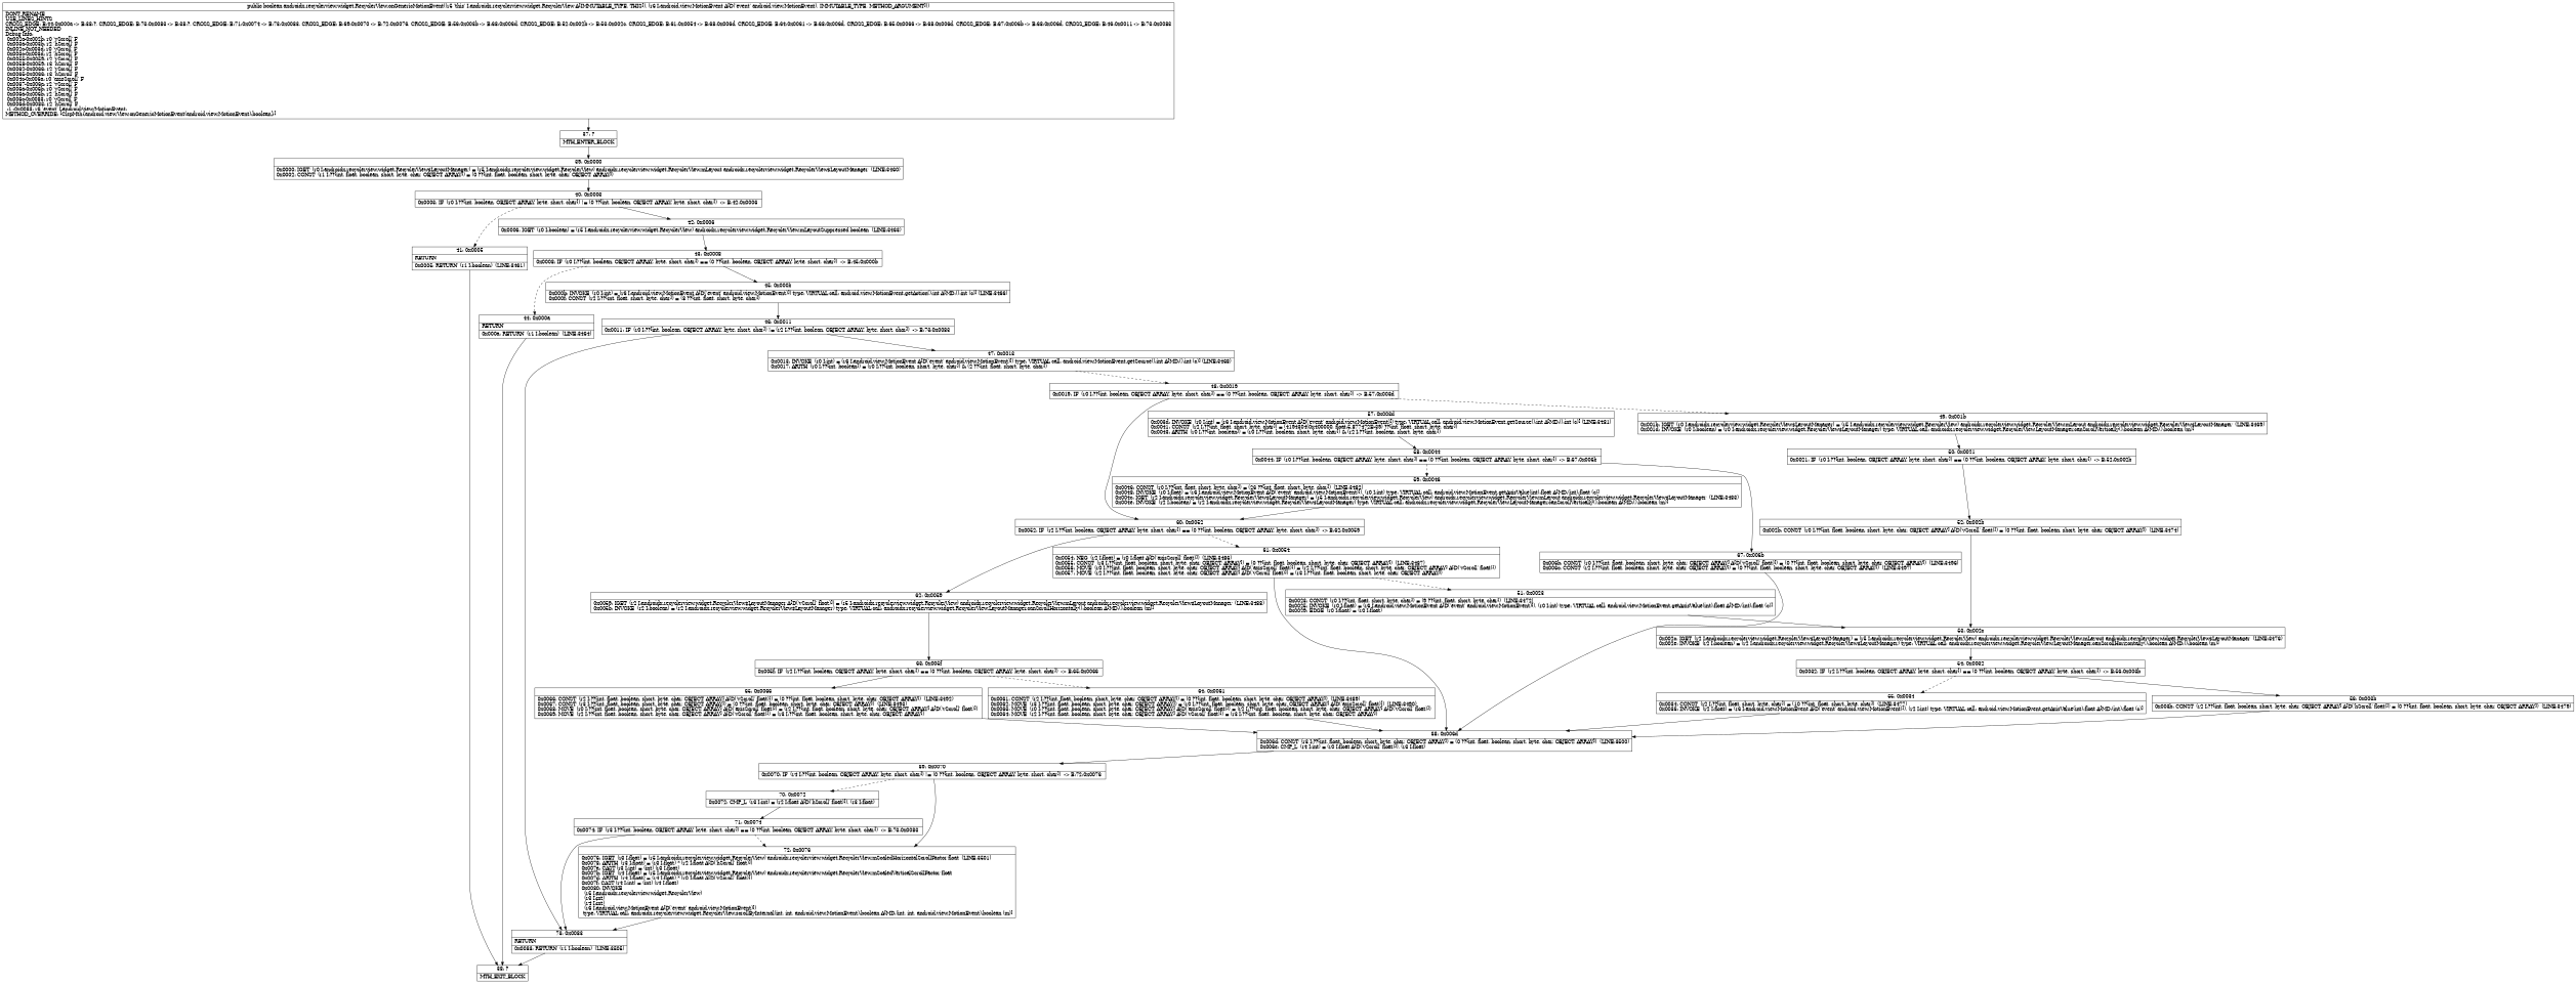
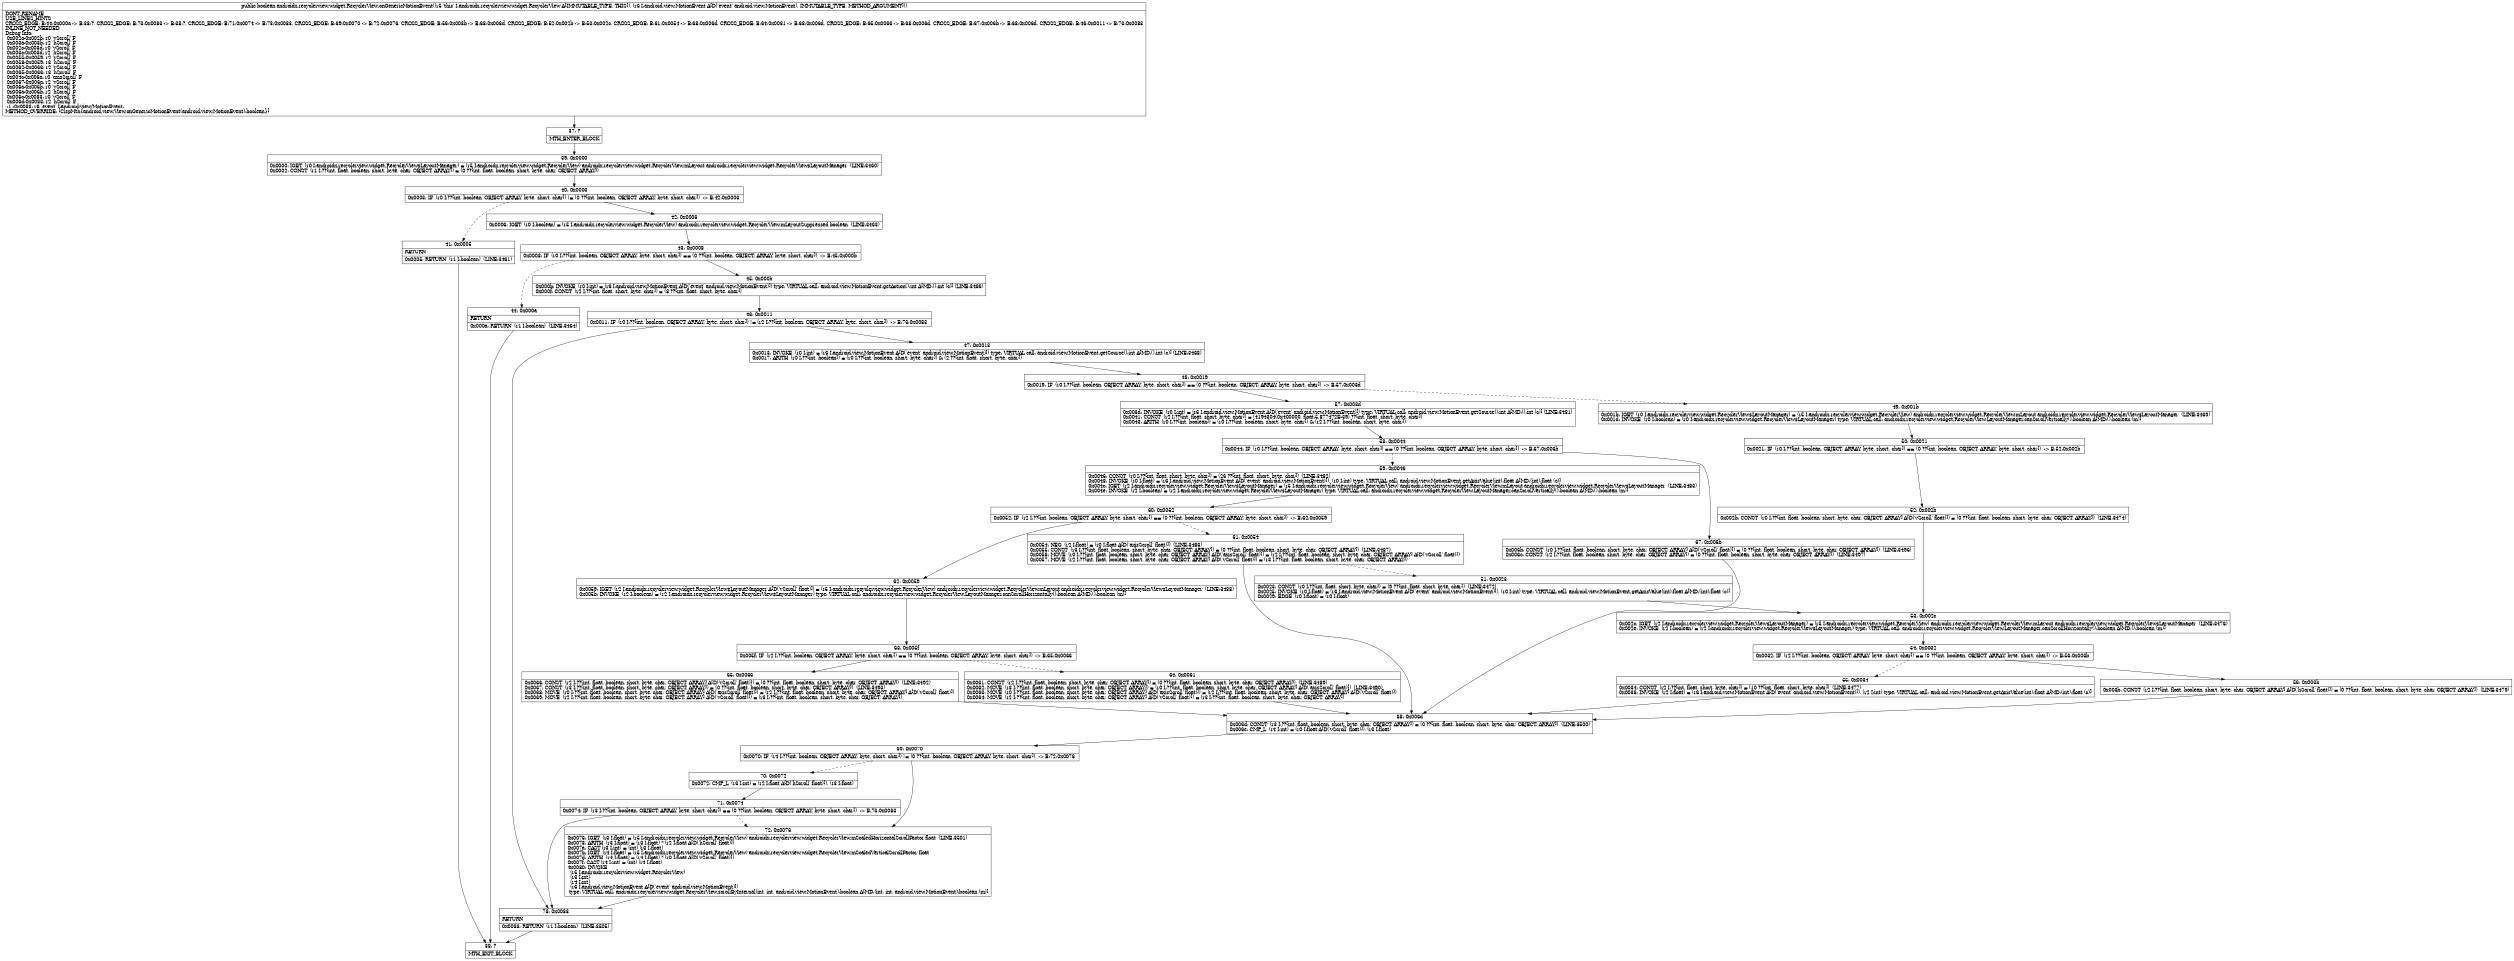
  digraph {
    node [shape=record]
    n1 [label="{37\:\ ?|MTH_ENTER_BLOCK\l}"]
    n2 [label="{39\:\ 0x0000|0x0000: IGET  (r0 I:androidx.recyclerview.widget.RecyclerView$LayoutManager) = (r5 I:androidx.recyclerview.widget.RecyclerView) androidx.recyclerview.widget.RecyclerView.mLayout androidx.recyclerview.widget.RecyclerView$LayoutManager  (LINE:3460)\l0x0002: CONST  (r1 I:??[int, float, boolean, short, byte, char, OBJECT, ARRAY]) = (0 ??[int, float, boolean, short, byte, char, OBJECT, ARRAY]) \l}"]
    n3 [label="{40\:\ 0x0003|0x0003: IF  (r0 I:??[int, boolean, OBJECT, ARRAY, byte, short, char]) != (0 ??[int, boolean, OBJECT, ARRAY, byte, short, char])  \-\> B:42:0x0006 \l}"]
    n4 [label="{41\:\ 0x0005|RETURN\l|0x0005: RETURN  (r1 I:boolean)  (LINE:3461)\l}"]
    n5 [label="{42\:\ 0x0006|0x0006: IGET  (r0 I:boolean) = (r5 I:androidx.recyclerview.widget.RecyclerView) androidx.recyclerview.widget.RecyclerView.mLayoutSuppressed boolean  (LINE:3463)\l}"]
    n6 [label="{38\:\ ?|MTH_EXIT_BLOCK\l}"]
    n7 [label="{43\:\ 0x0008|0x0008: IF  (r0 I:??[int, boolean, OBJECT, ARRAY, byte, short, char]) == (0 ??[int, boolean, OBJECT, ARRAY, byte, short, char])  \-\> B:45:0x000b \l}"]
    n8 [label="{44\:\ 0x000a|RETURN\l|0x000a: RETURN  (r1 I:boolean)  (LINE:3464)\l}"]
    n9 [label="{45\:\ 0x000b|0x000b: INVOKE  (r0 I:int) = (r6 I:android.view.MotionEvent A[D('event' android.view.MotionEvent)]) type: VIRTUAL call: android.view.MotionEvent.getAction():int A[MD:():int (c)] (LINE:3466)\l0x000f: CONST  (r2 I:??[int, float, short, byte, char]) = (8 ??[int, float, short, byte, char]) \l}"]
    n10 [label="{46\:\ 0x0011|0x0011: IF  (r0 I:??[int, boolean, OBJECT, ARRAY, byte, short, char]) != (r2 I:??[int, boolean, OBJECT, ARRAY, byte, short, char])  \-\> B:73:0x0083 \l}"]
    n11 [label="{47\:\ 0x0013|0x0013: INVOKE  (r0 I:int) = (r6 I:android.view.MotionEvent A[D('event' android.view.MotionEvent)]) type: VIRTUAL call: android.view.MotionEvent.getSource():int A[MD:():int (c)] (LINE:3468)\l0x0017: ARITH  (r0 I:??[int, boolean]) = (r0 I:??[int, boolean, short, byte, char]) & (2 ??[int, float, short, byte, char]) \l}"]
    n12 [label="{73\:\ 0x0083|RETURN\l|0x0083: RETURN  (r1 I:boolean)  (LINE:3505)\l}"]
    n13 [label="{48\:\ 0x0019|0x0019: IF  (r0 I:??[int, boolean, OBJECT, ARRAY, byte, short, char]) == (0 ??[int, boolean, OBJECT, ARRAY, byte, short, char])  \-\> B:57:0x003d \l}"]
    n14 [label="{49\:\ 0x001b|0x001b: IGET  (r0 I:androidx.recyclerview.widget.RecyclerView$LayoutManager) = (r5 I:androidx.recyclerview.widget.RecyclerView) androidx.recyclerview.widget.RecyclerView.mLayout androidx.recyclerview.widget.RecyclerView$LayoutManager  (LINE:3469)\l0x001d: INVOKE  (r0 I:boolean) = (r0 I:androidx.recyclerview.widget.RecyclerView$LayoutManager) type: VIRTUAL call: androidx.recyclerview.widget.RecyclerView.LayoutManager.canScrollVertically():boolean A[MD:():boolean (m)]\l}"]
    n15 [label="{57\:\ 0x003d|0x003d: INVOKE  (r0 I:int) = (r6 I:android.view.MotionEvent A[D('event' android.view.MotionEvent)]) type: VIRTUAL call: android.view.MotionEvent.getSource():int A[MD:():int (c)] (LINE:3481)\l0x0041: CONST  (r2 I:??[int, float, short, byte, char]) = (4194304(0x400000, float:5.877472E\-39) ??[int, float, short, byte, char]) \l0x0043: ARITH  (r0 I:??[int, boolean]) = (r0 I:??[int, boolean, short, byte, char]) & (r2 I:??[int, boolean, short, byte, char]) \l}"]
    n16 [label="{50\:\ 0x0021|0x0021: IF  (r0 I:??[int, boolean, OBJECT, ARRAY, byte, short, char]) == (0 ??[int, boolean, OBJECT, ARRAY, byte, short, char])  \-\> B:52:0x002b \l}"]
    n17 [label="{58\:\ 0x0044|0x0044: IF  (r0 I:??[int, boolean, OBJECT, ARRAY, byte, short, char]) == (0 ??[int, boolean, OBJECT, ARRAY, byte, short, char])  \-\> B:67:0x006b \l}"]
    n18 [label="{52\:\ 0x002b|0x002b: CONST  (r0 I:??[int, float, boolean, short, byte, char, OBJECT, ARRAY] A[D('vScroll' float)]) = (0 ??[int, float, boolean, short, byte, char, OBJECT, ARRAY])  (LINE:3474)\l}"]
    n19 [label="{51\:\ 0x0023|0x0023: CONST  (r0 I:??[int, float, short, byte, char]) = (9 ??[int, float, short, byte, char])  (LINE:3472)\l0x0025: INVOKE  (r0 I:float) = (r6 I:android.view.MotionEvent A[D('event' android.view.MotionEvent)]), (r0 I:int) type: VIRTUAL call: android.view.MotionEvent.getAxisValue(int):float A[MD:(int):float (c)]\l0x0029: EDGE  (r0 I:float) = (r0 I:float) \l}"]
    n20 [label="{53\:\ 0x002c|0x002c: IGET  (r2 I:androidx.recyclerview.widget.RecyclerView$LayoutManager) = (r5 I:androidx.recyclerview.widget.RecyclerView) androidx.recyclerview.widget.RecyclerView.mLayout androidx.recyclerview.widget.RecyclerView$LayoutManager  (LINE:3476)\l0x002e: INVOKE  (r2 I:boolean) = (r2 I:androidx.recyclerview.widget.RecyclerView$LayoutManager) type: VIRTUAL call: androidx.recyclerview.widget.RecyclerView.LayoutManager.canScrollHorizontally():boolean A[MD:():boolean (m)]\l}"]
    n21 [label="{54\:\ 0x0032|0x0032: IF  (r2 I:??[int, boolean, OBJECT, ARRAY, byte, short, char]) == (0 ??[int, boolean, OBJECT, ARRAY, byte, short, char])  \-\> B:56:0x003b \l}"]
    n22 [label="{55\:\ 0x0034|0x0034: CONST  (r2 I:??[int, float, short, byte, char]) = (10 ??[int, float, short, byte, char])  (LINE:3477)\l0x0036: INVOKE  (r2 I:float) = (r6 I:android.view.MotionEvent A[D('event' android.view.MotionEvent)]), (r2 I:int) type: VIRTUAL call: android.view.MotionEvent.getAxisValue(int):float A[MD:(int):float (c)]\l}"]
    n23 [label="{56\:\ 0x003b|0x003b: CONST  (r2 I:??[int, float, boolean, short, byte, char, OBJECT, ARRAY] A[D('hScroll' float)]) = (0 ??[int, float, boolean, short, byte, char, OBJECT, ARRAY])  (LINE:3479)\l}"]
    n24 [label="{68\:\ 0x006d|0x006d: CONST  (r3 I:??[int, float, boolean, short, byte, char, OBJECT, ARRAY]) = (0 ??[int, float, boolean, short, byte, char, OBJECT, ARRAY])  (LINE:3500)\l0x006e: CMP_L  (r4 I:int) = (r0 I:float A[D('vScroll' float)]), (r3 I:float) \l}"]
    n25 [label="{69\:\ 0x0070|0x0070: IF  (r4 I:??[int, boolean, OBJECT, ARRAY, byte, short, char]) != (0 ??[int, boolean, OBJECT, ARRAY, byte, short, char])  \-\> B:72:0x0076 \l}"]
    n26 [label="{70\:\ 0x0072|0x0072: CMP_L  (r3 I:int) = (r2 I:float A[D('hScroll' float)]), (r3 I:float) \l}"]
-   n27 [label="{72\:\ 0x0076|0x0076: IGET  (r3 I:float) = (r5 I:androidx.recyclerview.widget.RecyclerView) androidx.recyclerview.widget.RecyclerView.mScaledHorizontalScrollFactor float  (LINE:3501)\l0x0078: ARITH  (r3 I:float) = (r3 I:float) * (r2 I:float A[D('hScroll' float)]) \l0x007a: CAST (r3 I:int) = (int) (r3 I:float) \l0x007b: IGET  (r4 I:float) = (r5 I:androidx.recyclerview.widget.RecyclerView) androidx.recyclerview.widget.RecyclerView.mScaledVerticalScrollFactor float \l0x007d: ARITH  (r4 I:float) = (r4 I:float) * (r0 I:float A[D('vScroll' float)]) \l0x007f: CAST (r4 I:int) = (int) (r4 I:float) \l0x0080: INVOKE  \l  (r5 I:androidx.recyclerview.widget.RecyclerView)\l  (r3 I:int)\l  (r4 I:int)\l  (r6 I:android.view.MotionEvent A[D('event' android.view.MotionEvent)])\l type: VIRTUAL call: androidx.recyclerview.widget.RecyclerView.scrollByInternal(int, int, android.view.MotionEvent):boolean A[MD:(int, int, android.view.MotionEvent):boolean (m)]\l}"]
+   n27 [label="{72\:\ 0x0076|0x0076: IGET  (r3 I:float) = (r5 I:androidx.recyclerview.widget.RecyclerView) androidx.recyclerview.widget.RecyclerView.mScaledHorizontalScrollFactor float  (LINE:3501)\l0x0078: ARITH  (r3 I:float) = (r3 I:float) * (r2 I:float A[D('hScroll' float)]) \l0x007a: CAST (r3 I:int) = (int) (r3 I:float) \l0x007b: IGET  (r4 I:float) = (r5 I:androidx.recyclerview.widget.RecyclerView) androidx.recyclerview.widget.RecyclerView.mScaledVerticalScrollFactor float \l0x007d: ARITH  (r4 I:float) = (r4 I:float) * (r0 I:float A[D('vScroll' float)]) \l0x007f: CAST (r4 I:int) = (int) (r4 I:float) \l4x0080: INVOKE  \l  (r5 I:androidx.recyclerview.widget.RecyclerView)\l  (r3 I:int)\l  (r4 I:int)\l  (r6 I:android.view.MotionEvent A[D('event' android.view.MotionEvent)])\l type: VIRTUAL call: androidx.recyclerview.widget.RecyclerView.scrollByInternal(int, int, android.view.MotionEvent):boolean A[MD:(int, int, android.view.MotionEvent):boolean (m)]\l}"]
    n28 [label="{71\:\ 0x0074|0x0074: IF  (r3 I:??[int, boolean, OBJECT, ARRAY, byte, short, char]) == (0 ??[int, boolean, OBJECT, ARRAY, byte, short, char])  \-\> B:73:0x0083 \l}"]
    n29 [label="{59\:\ 0x0046|0x0046: CONST  (r0 I:??[int, float, short, byte, char]) = (26 ??[int, float, short, byte, char])  (LINE:3482)\l0x0048: INVOKE  (r0 I:float) = (r6 I:android.view.MotionEvent A[D('event' android.view.MotionEvent)]), (r0 I:int) type: VIRTUAL call: android.view.MotionEvent.getAxisValue(int):float A[MD:(int):float (c)]\l0x004c: IGET  (r2 I:androidx.recyclerview.widget.RecyclerView$LayoutManager) = (r5 I:androidx.recyclerview.widget.RecyclerView) androidx.recyclerview.widget.RecyclerView.mLayout androidx.recyclerview.widget.RecyclerView$LayoutManager  (LINE:3483)\l0x004e: INVOKE  (r2 I:boolean) = (r2 I:androidx.recyclerview.widget.RecyclerView$LayoutManager) type: VIRTUAL call: androidx.recyclerview.widget.RecyclerView.LayoutManager.canScrollVertically():boolean A[MD:():boolean (m)]\l}"]
    n30 [label="{67\:\ 0x006b|0x006b: CONST  (r0 I:??[int, float, boolean, short, byte, char, OBJECT, ARRAY] A[D('vScroll' float)]) = (0 ??[int, float, boolean, short, byte, char, OBJECT, ARRAY])  (LINE:3496)\l0x006c: CONST  (r2 I:??[int, float, boolean, short, byte, char, OBJECT, ARRAY]) = (0 ??[int, float, boolean, short, byte, char, OBJECT, ARRAY])  (LINE:3497)\l}"]
    n31 [label="{60\:\ 0x0052|0x0052: IF  (r2 I:??[int, boolean, OBJECT, ARRAY, byte, short, char]) == (0 ??[int, boolean, OBJECT, ARRAY, byte, short, char])  \-\> B:62:0x0059 \l}"]
    n32 [label="{61\:\ 0x0054|0x0054: NEG  (r2 I:float) = (r0 I:float A[D('axisScroll' float)])  (LINE:3486)\l0x0055: CONST  (r3 I:??[int, float, boolean, short, byte, char, OBJECT, ARRAY]) = (0 ??[int, float, boolean, short, byte, char, OBJECT, ARRAY])  (LINE:3487)\l0x0056: MOVE  (r0 I:??[int, float, boolean, short, byte, char, OBJECT, ARRAY] A[D('axisScroll' float)]) = (r2 I:??[int, float, boolean, short, byte, char, OBJECT, ARRAY] A[D('vScroll' float)]) \l0x0057: MOVE  (r2 I:??[int, float, boolean, short, byte, char, OBJECT, ARRAY] A[D('vScroll' float)]) = (r3 I:??[int, float, boolean, short, byte, char, OBJECT, ARRAY]) \l}"]
    n33 [label="{62\:\ 0x0059|0x0059: IGET  (r2 I:androidx.recyclerview.widget.RecyclerView$LayoutManager A[D('vScroll' float)]) = (r5 I:androidx.recyclerview.widget.RecyclerView) androidx.recyclerview.widget.RecyclerView.mLayout androidx.recyclerview.widget.RecyclerView$LayoutManager  (LINE:3488)\l0x005b: INVOKE  (r2 I:boolean) = (r2 I:androidx.recyclerview.widget.RecyclerView$LayoutManager) type: VIRTUAL call: androidx.recyclerview.widget.RecyclerView.LayoutManager.canScrollHorizontally():boolean A[MD:():boolean (m)]\l}"]
    n34 [label="{63\:\ 0x005f|0x005f: IF  (r2 I:??[int, boolean, OBJECT, ARRAY, byte, short, char]) == (0 ??[int, boolean, OBJECT, ARRAY, byte, short, char])  \-\> B:65:0x0066 \l}"]
    n35 [label="{64\:\ 0x0061|0x0061: CONST  (r2 I:??[int, float, boolean, short, byte, char, OBJECT, ARRAY]) = (0 ??[int, float, boolean, short, byte, char, OBJECT, ARRAY])  (LINE:3489)\l0x0062: MOVE  (r3 I:??[int, float, boolean, short, byte, char, OBJECT, ARRAY]) = (r0 I:??[int, float, boolean, short, byte, char, OBJECT, ARRAY] A[D('axisScroll' float)])  (LINE:3490)\l0x0063: MOVE  (r0 I:??[int, float, boolean, short, byte, char, OBJECT, ARRAY] A[D('axisScroll' float)]) = (r2 I:??[int, float, boolean, short, byte, char, OBJECT, ARRAY] A[D('vScroll' float)]) \l0x0064: MOVE  (r2 I:??[int, float, boolean, short, byte, char, OBJECT, ARRAY] A[D('vScroll' float)]) = (r3 I:??[int, float, boolean, short, byte, char, OBJECT, ARRAY]) \l}"]
    n36 [label="{65\:\ 0x0066|0x0066: CONST  (r2 I:??[int, float, boolean, short, byte, char, OBJECT, ARRAY] A[D('vScroll' float)]) = (0 ??[int, float, boolean, short, byte, char, OBJECT, ARRAY])  (LINE:3492)\l0x0067: CONST  (r3 I:??[int, float, boolean, short, byte, char, OBJECT, ARRAY]) = (0 ??[int, float, boolean, short, byte, char, OBJECT, ARRAY])  (LINE:3493)\l0x0068: MOVE  (r0 I:??[int, float, boolean, short, byte, char, OBJECT, ARRAY] A[D('axisScroll' float)]) = (r2 I:??[int, float, boolean, short, byte, char, OBJECT, ARRAY] A[D('vScroll' float)]) \l0x0069: MOVE  (r2 I:??[int, float, boolean, short, byte, char, OBJECT, ARRAY] A[D('vScroll' float)]) = (r3 I:??[int, float, boolean, short, byte, char, OBJECT, ARRAY]) \l}"]
    n37 [label="{public boolean androidx.recyclerview.widget.RecyclerView.onGenericMotionEvent((r5 'this' I:androidx.recyclerview.widget.RecyclerView A[IMMUTABLE_TYPE, THIS]), (r6 I:android.view.MotionEvent A[D('event' android.view.MotionEvent), IMMUTABLE_TYPE, METHOD_ARGUMENT]))  | DONT_RENAME\lUSE_LINES_HINTS\lCROSS_EDGE: B:44:0x000a \-\> B:38:?, CROSS_EDGE: B:73:0x0083 \-\> B:38:?, CROSS_EDGE: B:71:0x0074 \-\> B:73:0x0083, CROSS_EDGE: B:69:0x0070 \-\> B:72:0x0076, CROSS_EDGE: B:56:0x003b \-\> B:68:0x006d, CROSS_EDGE: B:52:0x002b \-\> B:53:0x002c, CROSS_EDGE: B:61:0x0054 \-\> B:68:0x006d, CROSS_EDGE: B:64:0x0061 \-\> B:68:0x006d, CROSS_EDGE: B:65:0x0066 \-\> B:68:0x006d, CROSS_EDGE: B:67:0x006b \-\> B:68:0x006d, CROSS_EDGE: B:46:0x0011 \-\> B:73:0x0083\lINLINE_NOT_NEEDED\lDebug Info:\l  0x002a\-0x002b: r0 'vScroll' F\l  0x003a\-0x003b: r2 'hScroll' F\l  0x002c\-0x003d: r0 'vScroll' F\l  0x003c\-0x003d: r2 'hScroll' F\l  0x0055\-0x0059: r2 'vScroll' F\l  0x0058\-0x0059: r3 'hScroll' F\l  0x0062\-0x0066: r2 'vScroll' F\l  0x0065\-0x0066: r3 'hScroll' F\l  0x004c\-0x006a: r0 'axisScroll' F\l  0x0067\-0x006a: r2 'vScroll' F\l  0x006a\-0x006b: r0 'vScroll' F\l  0x006a\-0x006b: r2 'hScroll' F\l  0x006c\-0x0083: r0 'vScroll' F\l  0x006d\-0x0083: r2 'hScroll' F\l  \-1 \-0x0083: r6 'event' Landroid\/view\/MotionEvent;\lMETHOD_OVERRIDE: [ClspMth\{android.view.View.onGenericMotionEvent(android.view.MotionEvent):boolean\}]\l}"]
    n1 -> n2
    n2 -> n3
    n3 -> n4 [style=dashed]
    n3 -> n5
    n4 -> n6
    n5 -> n7
    n7 -> n8 [style=dashed]
    n7 -> n9
    n8 -> n6
    n9 -> n10
    n10 -> n11 [style=solid]
    n10 -> n12
-   n11 -> n13 [style=dashed]
+   n11 -> n13
    n12 -> n6
    n13 -> n14 [style=dashed]
-   n13 -> n31
+   n13 -> n15
    n14 -> n16
    n15 -> n17
    n16 -> n18
    n17 -> n29 [style=dashed]
    n17 -> n30
    n18 -> n20
    n19 -> n20
    n20 -> n21
    n21 -> n22 [style=dashed]
    n21 -> n23
    n22 -> n24
    n23 -> n24
    n24 -> n25
    n25 -> n26 [style=dashed]
    n25 -> n27
    n26 -> n28
    n27 -> n12
    n28 -> n12
    n28 -> n27 [style=dashed]
    n29 -> n31
    n30 -> n24
    n31 -> n32 [style=dashed]
    n31 -> n33
    n32 -> n19 [style=dashed]
    n32 -> n24
    n33 -> n34
    n34 -> n35 [style=dashed]
    n34 -> n36
    n35 -> n24
    n36 -> n24
    n37 -> n1
  }
